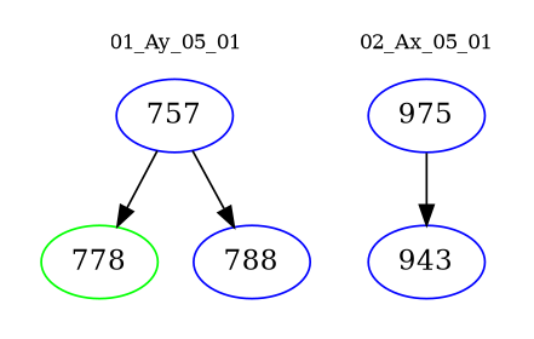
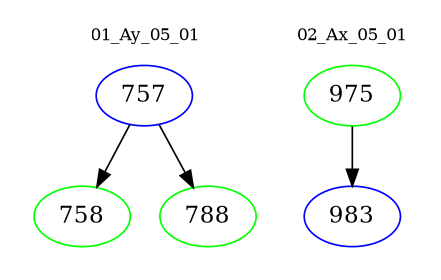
  digraph {
    node [color=blue]
    edge [color=black]
    n1 [label=757]
-   n2 [color=green label=778]
-   n3 [label=788]
-   n4 [label=975]
-   n5 [label=943]
+   n2 [color=green label=758]
+   n3 [color=green label=788]
+   n4 [color=green label=975]
+   n5 [label=983]
    subgraph cluster_1 {
      color=white
      fontsize=10
      label="01_Ay_05_01"
      n1
      n2
      n3
    }
    subgraph cluster_2 {
      color=white
      fontsize=10
      label="02_Ax_05_01"
      n4
      n5
    }
    n1 -> n2
    n1 -> n3
    n4 -> n5
  }
